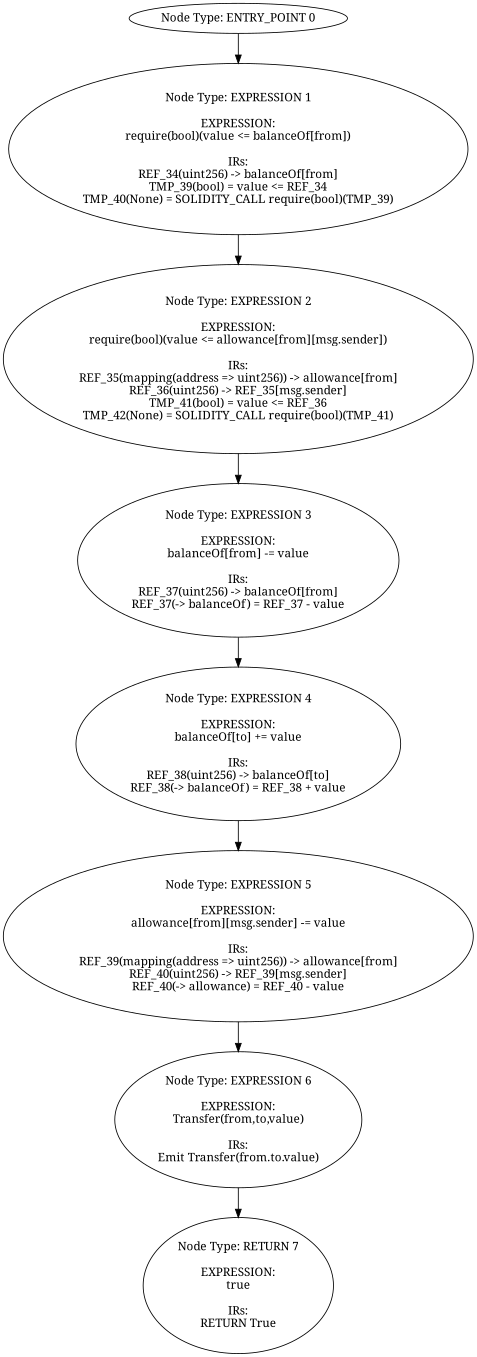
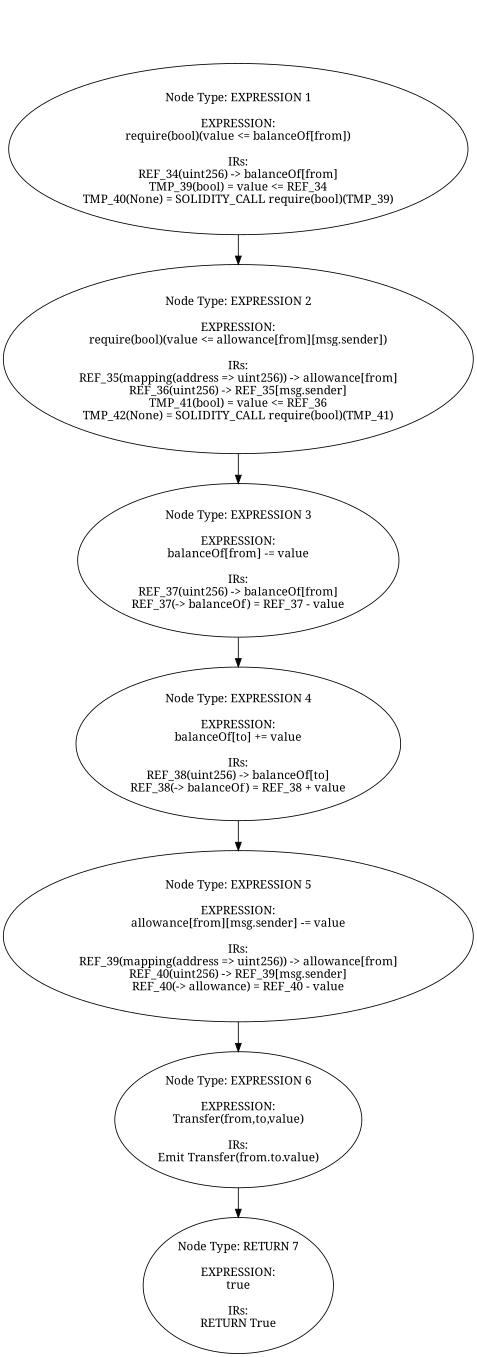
  digraph {
    fontname="Noto Serif"
    node [fontname="Noto Serif"]
    edge [fontname="Noto Serif"]
-   n1 [label="Node Type: ENTRY_POINT 0\n"]
    n2 [label="Node Type: EXPRESSION 1\n\nEXPRESSION:\nrequire(bool)(value <= balanceOf[from])\n\nIRs:\nREF_34(uint256) -> balanceOf[from]\nTMP_39(bool) = value <= REF_34\nTMP_40(None) = SOLIDITY_CALL require(bool)(TMP_39)"]
    n3 [label="Node Type: EXPRESSION 2\n\nEXPRESSION:\nrequire(bool)(value <= allowance[from][msg.sender])\n\nIRs:\nREF_35(mapping(address => uint256)) -> allowance[from]\nREF_36(uint256) -> REF_35[msg.sender]\nTMP_41(bool) = value <= REF_36\nTMP_42(None) = SOLIDITY_CALL require(bool)(TMP_41)"]
    n4 [label="Node Type: EXPRESSION 3\n\nEXPRESSION:\nbalanceOf[from] -= value\n\nIRs:\nREF_37(uint256) -> balanceOf[from]\nREF_37(-> balanceOf) = REF_37 - value"]
    n5 [label="Node Type: EXPRESSION 4\n\nEXPRESSION:\nbalanceOf[to] += value\n\nIRs:\nREF_38(uint256) -> balanceOf[to]\nREF_38(-> balanceOf) = REF_38 + value"]
    n6 [label="Node Type: EXPRESSION 5\n\nEXPRESSION:\nallowance[from][msg.sender] -= value\n\nIRs:\nREF_39(mapping(address => uint256)) -> allowance[from]\nREF_40(uint256) -> REF_39[msg.sender]\nREF_40(-> allowance) = REF_40 - value"]
    n7 [label="Node Type: EXPRESSION 6\n\nEXPRESSION:\nTransfer(from,to,value)\n\nIRs:\nEmit Transfer(from.to.value)"]
    n8 [label="Node Type: RETURN 7\n\nEXPRESSION:\ntrue\n\nIRs:\nRETURN True"]
-   n1 -> n2
    n2 -> n3
    n3 -> n4
    n4 -> n5
    n5 -> n6
    n6 -> n7
    n7 -> n8
  }
